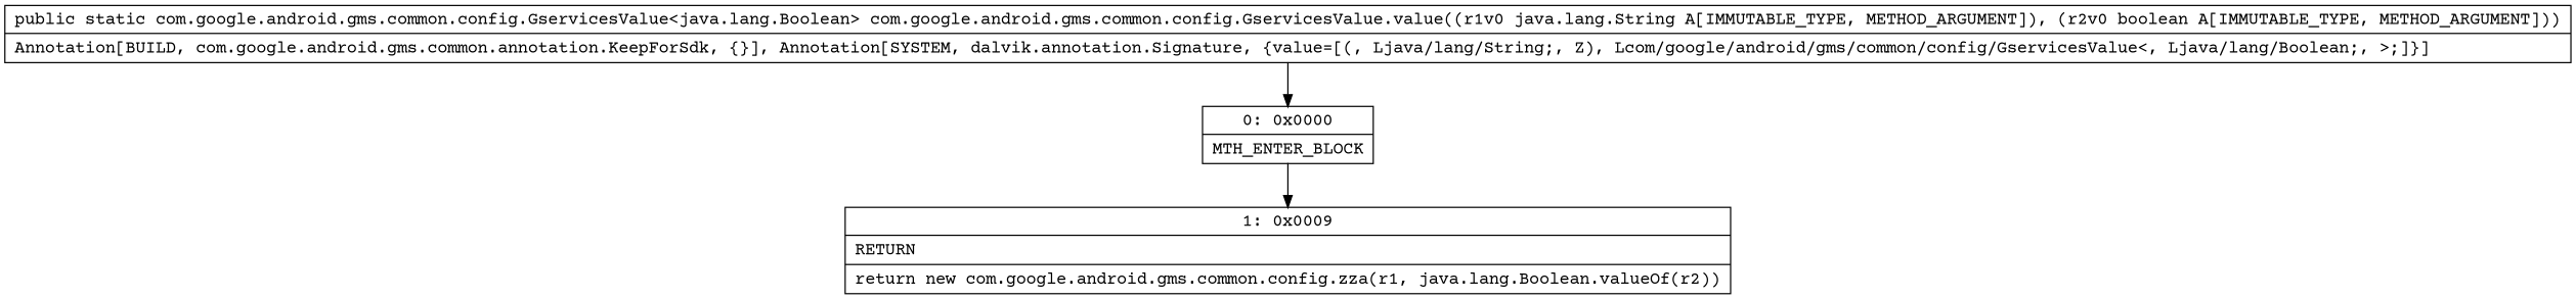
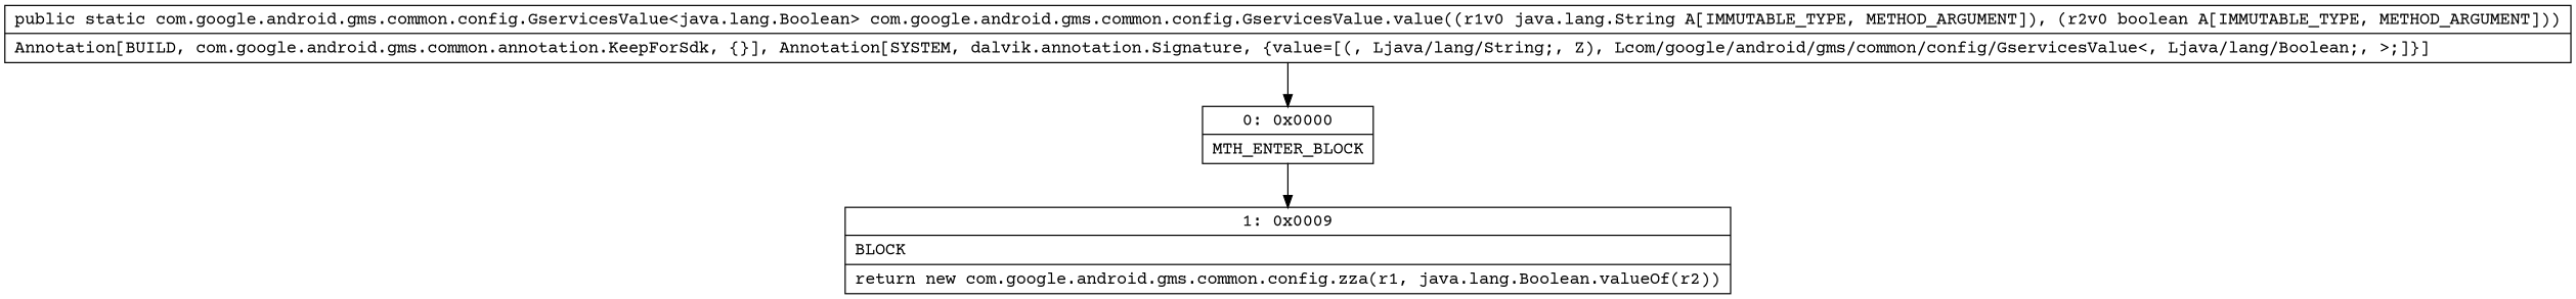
  digraph {
    fontname="Courier Prime"
    node [shape=record fontname="Courier Prime"]
    edge [fontname="Courier Prime"]
    n1 [label="{0\:\ 0x0000|MTH_ENTER_BLOCK\l}"]
-   n2 [label="{1\:\ 0x0009|RETURN\l|return new com.google.android.gms.common.config.zza(r1, java.lang.Boolean.valueOf(r2))\l}"]
+   n2 [label="{1\:\ 0x0009|BLOCK\l|return new com.google.android.gms.common.config.zza(r1, java.lang.Boolean.valueOf(r2))\l}"]
    n3 [label="{public static com.google.android.gms.common.config.GservicesValue\<java.lang.Boolean\> com.google.android.gms.common.config.GservicesValue.value((r1v0 java.lang.String A[IMMUTABLE_TYPE, METHOD_ARGUMENT]), (r2v0 boolean A[IMMUTABLE_TYPE, METHOD_ARGUMENT]))  | Annotation[BUILD, com.google.android.gms.common.annotation.KeepForSdk, \{\}], Annotation[SYSTEM, dalvik.annotation.Signature, \{value=[(, Ljava\/lang\/String;, Z), Lcom\/google\/android\/gms\/common\/config\/GservicesValue\<, Ljava\/lang\/Boolean;, \>;]\}]\l}"]
    n1 -> n2
    n3 -> n1
  }
